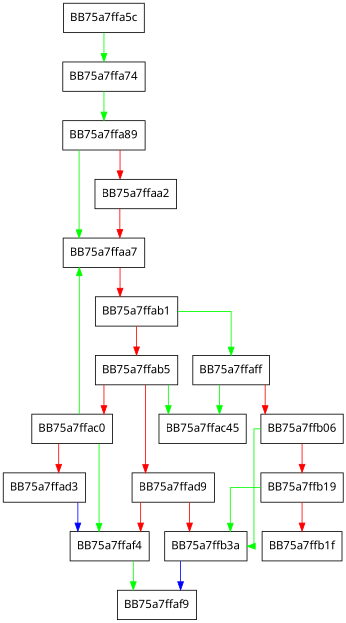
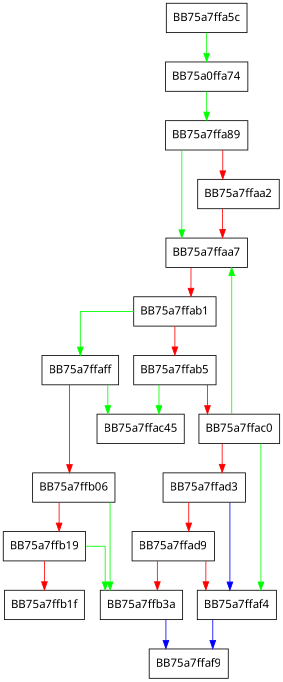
  digraph {
    fontname="Noto Sans"
    splines=ortho
    node [fontname="Noto Sans" shape=box]
    edge [color=red fontname="Noto Sans"]
    BB75a7ffa5c
-   BB75a7ffa74
+   BB75a7ffa74 [label=BB75a0ffa74]
    BB75a7ffa89
    BB75a7ffaa7
    BB75a7ffaa2
    BB75a7ffab1
    BB75a7ffac0
    BB75a7ffaf4
    BB75a7ffad3
    BB75a7ffaff
    BB75a7ffab5
    BB75a7ffaf9
    BB75a7ffad9
    n14 [label=BB75a7ffac45]
    BB75a7ffb06
    BB75a7ffb3a
    BB75a7ffb19
    BB75a7ffb1f
    BB75a7ffa5c -> BB75a7ffa74 [color=green]
    BB75a7ffa74 -> BB75a7ffa89 [color=green]
    BB75a7ffa89 -> BB75a7ffaa7 [color=green]
    BB75a7ffa89 -> BB75a7ffaa2
    BB75a7ffaa7 -> BB75a7ffab1
    BB75a7ffaa2 -> BB75a7ffaa7
    BB75a7ffab1 -> BB75a7ffaff [color=green]
    BB75a7ffab1 -> BB75a7ffab5
    BB75a7ffac0 -> BB75a7ffaa7 [color=green]
    BB75a7ffac0 -> BB75a7ffaf4 [color=green]
    BB75a7ffac0 -> BB75a7ffad3
-   BB75a7ffaf4 -> BB75a7ffaf9 [color=green]
+   BB75a7ffaf4 -> BB75a7ffaf9 [color=blue]
    BB75a7ffad3 -> BB75a7ffaf4 [color=blue]
-   BB75a7ffab5 -> BB75a7ffad9
+   BB75a7ffad3 -> BB75a7ffad9
    BB75a7ffaff -> n14 [color=green]
    BB75a7ffaff -> BB75a7ffb06
    BB75a7ffab5 -> BB75a7ffac0
    BB75a7ffab5 -> n14 [color=green]
    BB75a7ffad9 -> BB75a7ffaf4
    BB75a7ffad9 -> BB75a7ffb3a
    BB75a7ffb06 -> BB75a7ffb3a [color=green]
    BB75a7ffb06 -> BB75a7ffb19
    BB75a7ffb3a -> BB75a7ffaf9 [color=blue]
    BB75a7ffb19 -> BB75a7ffb3a [color=green]
    BB75a7ffb19 -> BB75a7ffb1f
  }
